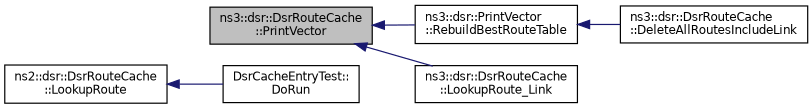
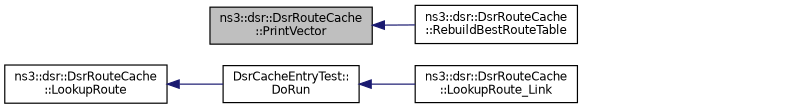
  digraph {
    fontname="DejaVu Sans"
    rankdir=LR
    node [color=black fillcolor=white fontname="DejaVu Sans" fontsize=10 shape=record style=filled]
    edge [color=midnightblue dir=back fontname="DejaVu Sans" fontsize=10 labelfontname=Helvetica labelfontsize=10 style=solid]
    n1 [fillcolor=grey75 fontcolor=black height=0.2 label="ns3::dsr::DsrRouteCache\l::PrintVector" width=0.4]
-   n2 [height=0.2 label="ns3::dsr::PrintVector\l::RebuildBestRouteTable" width=0.4]
+   n2 [height=0.2 label="ns3::dsr::DsrRouteCache\l::RebuildBestRouteTable" width=0.4]
    n3 [height=0.2 label="ns3::dsr::DsrRouteCache\l::LookupRoute_Link" width=0.4]
-   n4 [height=0.2 label="ns3::dsr::DsrRouteCache\l::DeleteAllRoutesIncludeLink" width=0.4]
-   n5 [height=0.2 label="ns2::dsr::DsrRouteCache\l::LookupRoute" width=0.4]
+   n5 [height=0.2 label="ns3::dsr::DsrRouteCache\l::LookupRoute" width=0.4]
    n6 [height=0.2 label="DsrCacheEntryTest::\lDoRun" width=0.4]
    n1 -> n2
-   n1 -> n3
-   n2 -> n4
+   n6 -> n3
    n5 -> n6
  }
